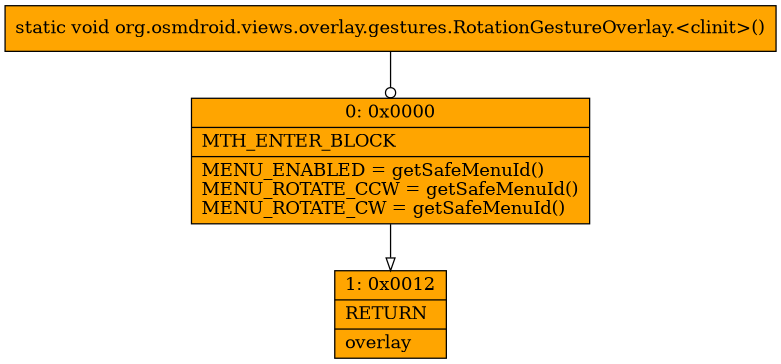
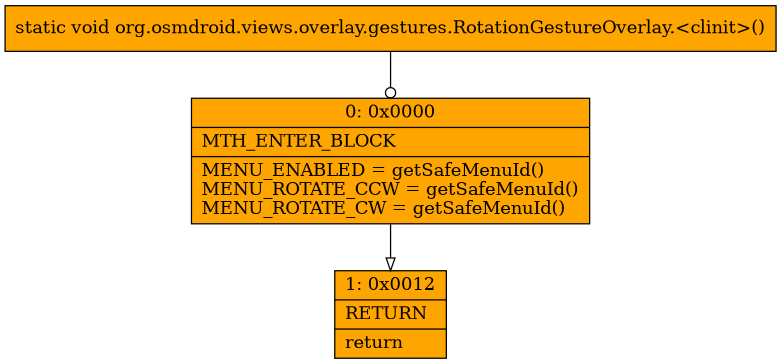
  digraph {
    node [shape=record style=filled fillcolor=orange]
    edge [color=black]
    n1 [label="{0\:\ 0x0000|MTH_ENTER_BLOCK\l|MENU_ENABLED = getSafeMenuId()\lMENU_ROTATE_CCW = getSafeMenuId()\lMENU_ROTATE_CW = getSafeMenuId()\l}"]
-   n2 [label="{1\:\ 0x0012|RETURN\l|overlay\l}"]
+   n2 [label="{1\:\ 0x0012|RETURN\l|return\l}"]
    n3 [label="{static void org.osmdroid.views.overlay.gestures.RotationGestureOverlay.\<clinit\>() }"]
    n1 -> n2 [arrowhead=onormal]
    n3 -> n1 [arrowhead=odot]
  }
